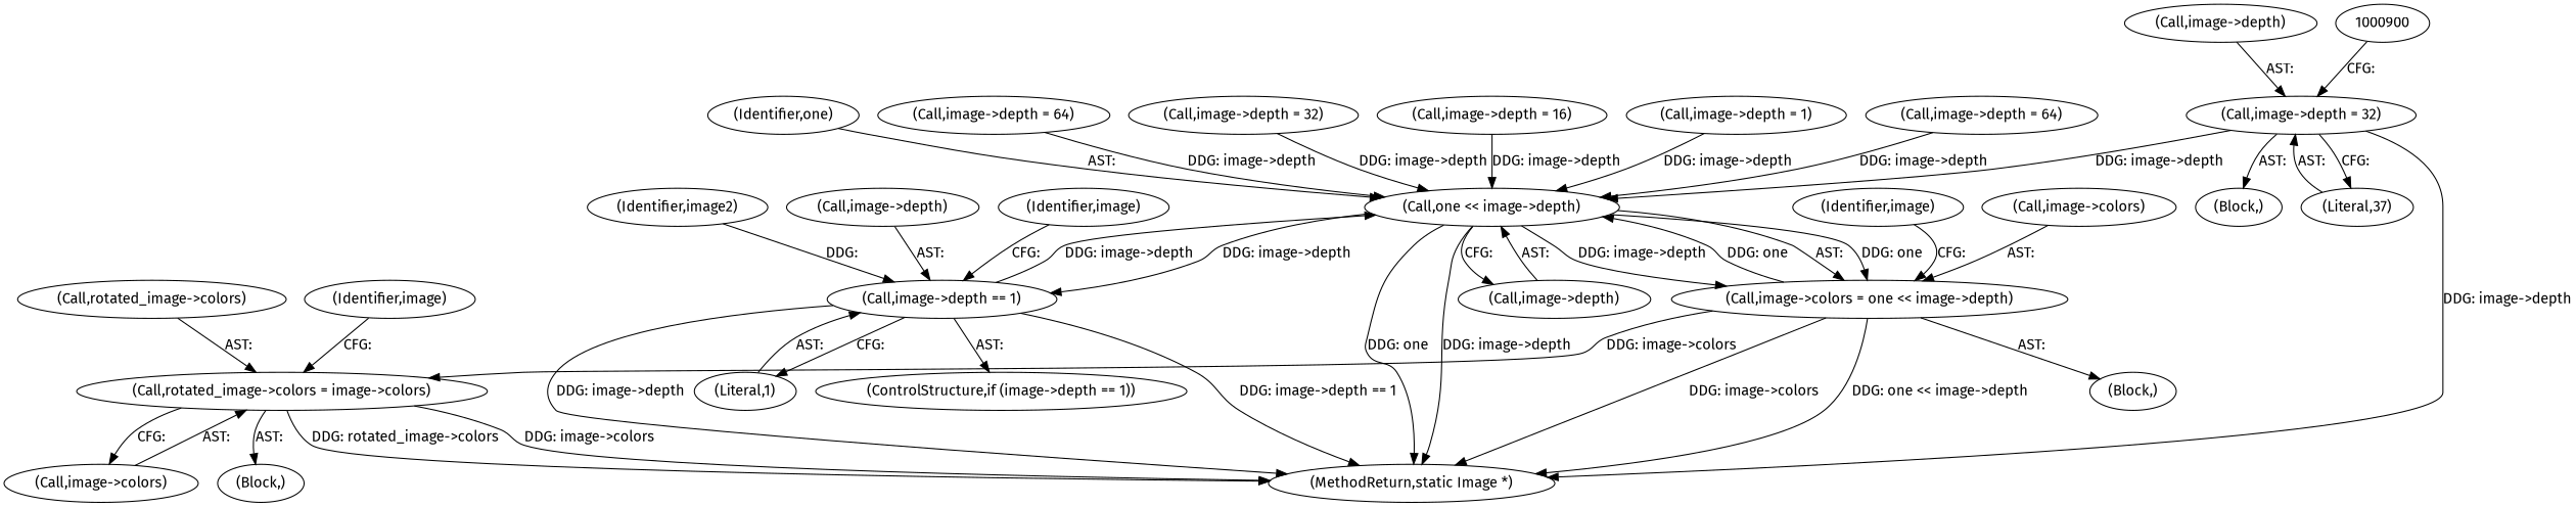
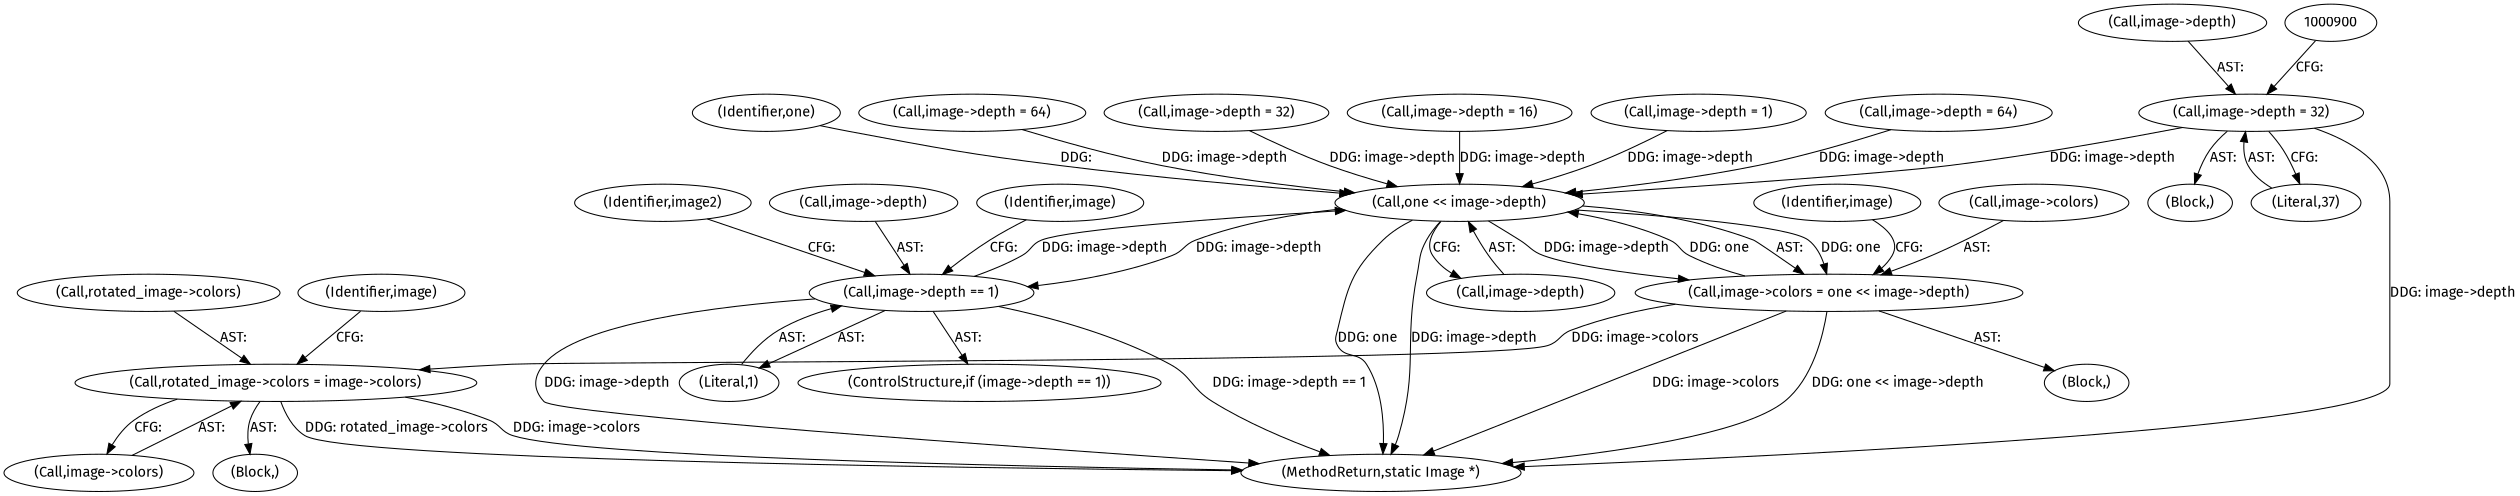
  digraph {
    fontname="Fira Sans"
    node [fontname="Fira Sans"]
    edge [fontname="Fira Sans"]
    n1 [label="(Call,image->depth = 32)"]
    n2 [label="(Call,one << image->depth)"]
    n3 [label="(Block,)"]
    n4 [label="(Literal,37)"]
    n5 [label="(MethodReturn,static Image *)"]
    n6 [label="(Call,image->colors = one << image->depth)"]
    n7 [label="(Call,image->depth == 1)"]
    n8 [label="(Call,image->depth)"]
    n9 [label="(Call,rotated_image->colors = image->colors)"]
    n10 [label="(Block,)"]
    n11 [label="(Literal,1)"]
    n12 [label="(ControlStructure,if (image->depth == 1))"]
    n13 [label="(Block,)"]
    n14 [label="(Call,image->colors)"]
    n15 [label="(Call,image->depth)"]
    n16 [label="(Identifier,image)"]
    n17 [label="(Identifier,one)"]
    n18 [label="(Call,image->depth = 64)"]
    n19 [label="(Call,image->depth = 32)"]
    n20 [label="(Identifier,image)"]
    n21 [label="(Call,image->depth = 16)"]
    n22 [label="(Call,image->depth)"]
    n23 [label="(Call,image->colors)"]
    n24 [label="(Identifier,image)"]
    n25 [label="(Identifier,image2)"]
    n26 [label="(Call,image->depth = 1)"]
    n27 [label="(Call,image->depth = 64)"]
    n28 [label="(Call,rotated_image->colors)"]
    1000900
    n1 -> n2 [label="DDG: image->depth"]
    n1 -> n3 [label="AST: "]
    n1 -> n4 [label="CFG: "]
    n1 -> n5 [label="DDG: image->depth"]
    n2 -> n5 [label="DDG: one"]
    n2 -> n5 [label="DDG: image->depth"]
    n2 -> n6 [label="AST: "]
    n2 -> n6 [label="DDG: one"]
    n2 -> n6 [label="DDG: image->depth"]
    n2 -> n7 [label="DDG: image->depth"]
    n2 -> n8 [label="CFG: "]
    n4 -> n1 [label="AST: "]
    n6 -> n2 [label="DDG: one"]
    n6 -> n5 [label="DDG: image->colors"]
    n6 -> n5 [label="DDG: one << image->depth"]
    n6 -> n9 [label="DDG: image->colors"]
    n6 -> n10 [label="AST: "]
    n7 -> n2 [label="DDG: image->depth"]
    n7 -> n5 [label="DDG: image->depth == 1"]
    n7 -> n5 [label="DDG: image->depth"]
-   n7 -> n11 [label="CFG: "]
+   n7 -> n11 [label="AST: "]
    n7 -> n12 [label="AST: "]
    n8 -> n2 [label="AST: "]
    n9 -> n5 [label="DDG: rotated_image->colors"]
    n9 -> n5 [label="DDG: image->colors"]
    n9 -> n13 [label="AST: "]
    n9 -> n14 [label="CFG: "]
    n11 -> n7 [label="AST: "]
    n14 -> n9 [label="AST: "]
    n15 -> n7 [label="AST: "]
    n16 -> n7 [label="CFG: "]
-   n17 -> n2 [label="AST: "]
+   n17 -> n2 [label="DDG: "]
    n18 -> n2 [label="DDG: image->depth"]
    n19 -> n2 [label="DDG: image->depth"]
    n20 -> n6 [label="CFG: "]
    n21 -> n2 [label="DDG: image->depth"]
    n22 -> n1 [label="AST: "]
    n23 -> n6 [label="AST: "]
    n24 -> n9 [label="CFG: "]
-   n25 -> n7 [label="DDG: "]
+   n25 -> n7 [label="CFG: "]
    n26 -> n2 [label="DDG: image->depth"]
    n27 -> n2 [label="DDG: image->depth"]
    n28 -> n9 [label="AST: "]
    1000900 -> n1 [label="CFG: "]
  }
